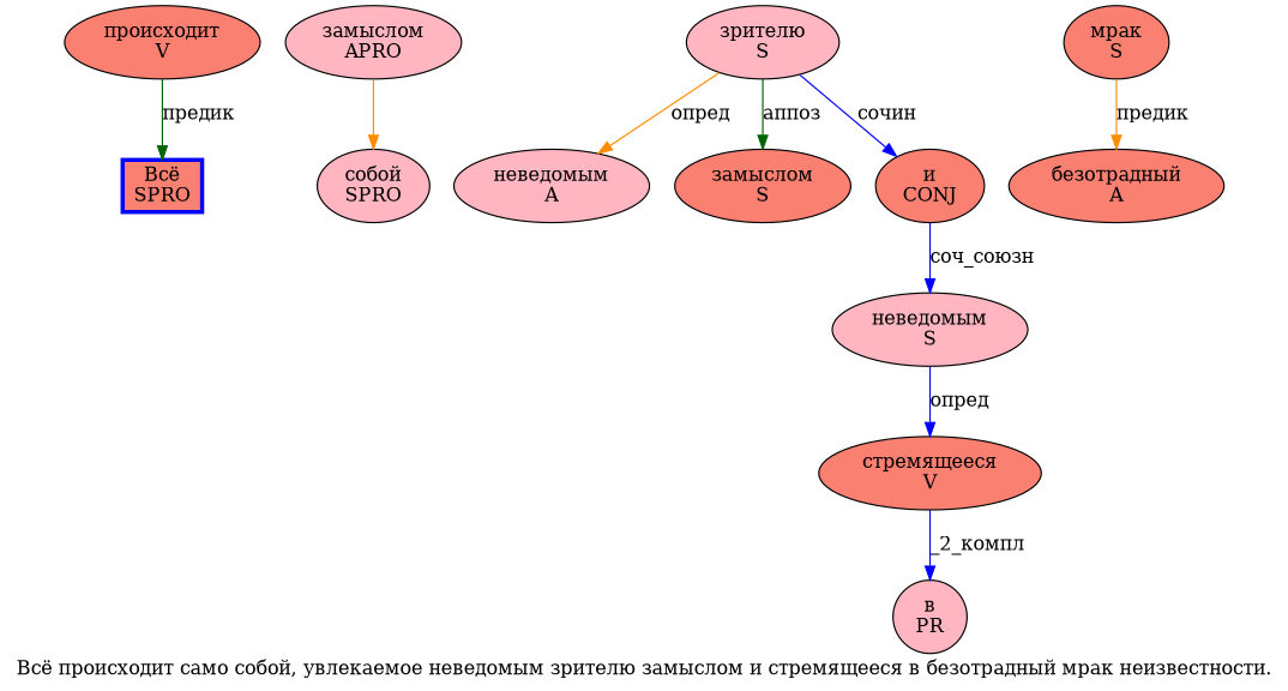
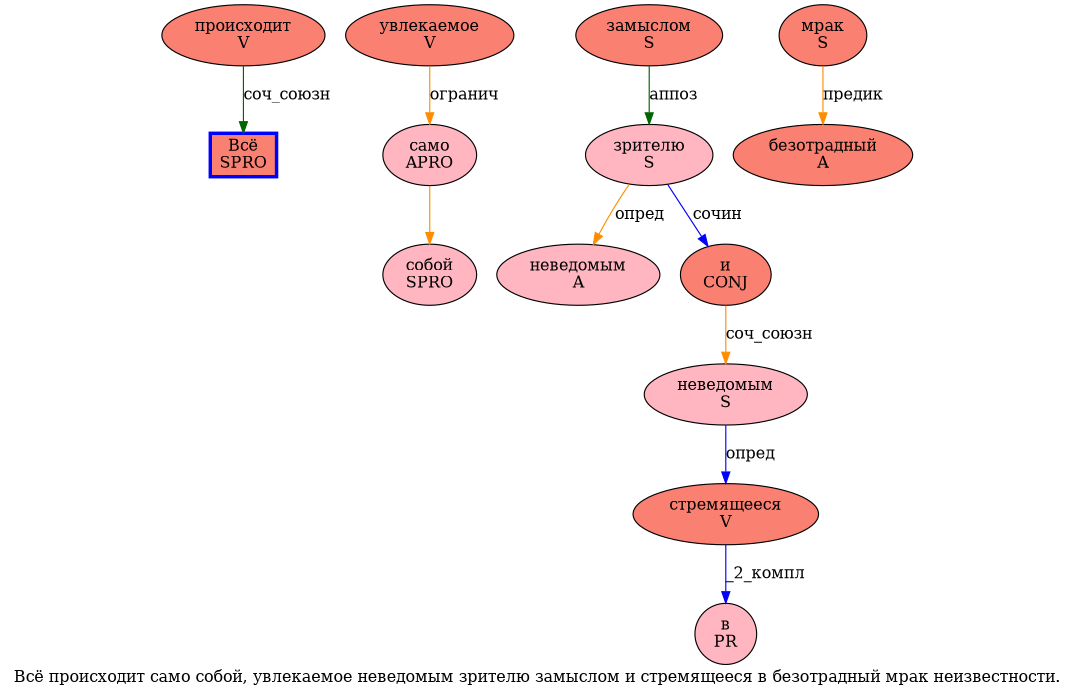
  digraph {
    label="Всё происходит само собой, увлекаемое неведомым зрителю замыслом и стремящееся в безотрадный мрак неизвестности."
    node [fillcolor=salmon penwidth=1 shape=ellipse style=filled]
    edge [color=darkorange]
    n1 [color=blue label="Всё\nSPRO" penwidth=3 shape=box]
    n2 [label="происходит\nV"]
-   n3 [fillcolor=lightpink label="замыслом\nAPRO"]
+   n3 [fillcolor=lightpink label="само\nAPRO"]
    n4 [fillcolor=lightpink label="собой\nSPRO"]
+   n5 [label="увлекаемое\nV"]
    n6 [fillcolor=lightpink label="неведомым\nA"]
    n7 [fillcolor=lightpink label="зрителю\nS"]
    n8 [label="замыслом\nS"]
    n9 [label="и\nCONJ"]
    n10 [fillcolor=lightpink label="неведомым\nS"]
    n11 [label="стремящееся\nV"]
    n12 [fillcolor=lightpink label="в\nPR"]
    n13 [label="мрак\nS"]
    n14 [label="безотрадный\nA"]
-   n2 -> n1 [color=darkgreen label="предик"]
+   n2 -> n1 [color=darkgreen label="соч_союзн"]
    n3 -> n4
+   n5 -> n3 [label="огранич"]
    n7 -> n6 [label="опред"]
-   n7 -> n8 [color=darkgreen label="аппоз"]
+   n8 -> n7 [color=darkgreen label="аппоз"]
    n7 -> n9 [color=blue label="сочин"]
-   n9 -> n10 [color=blue label="соч_союзн"]
+   n9 -> n10 [label="соч_союзн"]
    n10 -> n11 [color=blue label="опред"]
    n11 -> n12 [color=blue label="_2_компл"]
    n13 -> n14 [label="предик"]
  }
